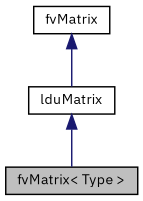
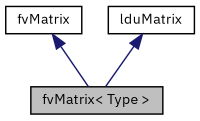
  digraph {
    fontname="IBM Plex Sans"
    node [color=black fontname="IBM Plex Sans" fontsize=10 shape=record]
    edge [color=midnightblue dir=back fontname="IBM Plex Sans" fontsize=10 labelfontname=FreeSans labelfontsize=10 style=solid]
    n1 [fillcolor=grey75 fontcolor=black height=0.2 label="fvMatrix\< Type \>" style=filled width=0.4]
    n2 [height=0.2 label=fvMatrix width=0.4]
    n3 [height=0.2 label=lduMatrix width=0.4]
-   n2 -> n3
+   n2 -> n1
    n3 -> n1
  }
